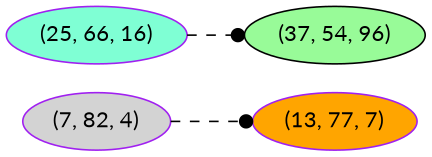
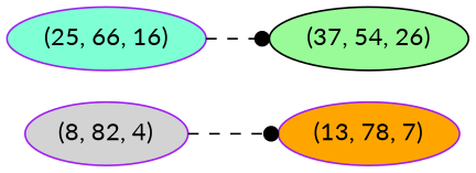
  digraph {
    fontname=Lato
    rankdir=LR
    node [color=purple fontname=Lato style=filled]
    edge [arrowhead=dot fontname=Lato style=dashed]
-   "(7, 82, 4)" [fillcolor=lightgrey]
-   "(13, 78, 7)" [fillcolor=orange label="(13, 77, 7)"]
+   "(7, 82, 4)" [fillcolor=lightgrey label="(8, 82, 4)"]
+   "(13, 78, 7)" [fillcolor=orange]
    "(25, 66, 16)" [fillcolor=aquamarine]
-   "(37, 54, 26)" [color=black fillcolor=palegreen label="(37, 54, 96)"]
+   "(37, 54, 26)" [color=black fillcolor=palegreen]
    "(7, 82, 4)" -> "(13, 78, 7)"
    "(25, 66, 16)" -> "(37, 54, 26)"
  }
